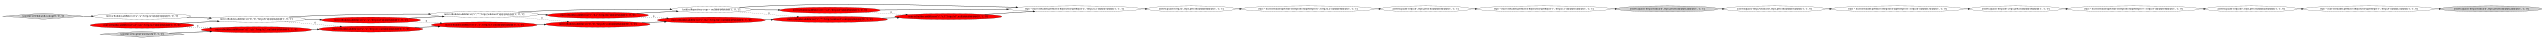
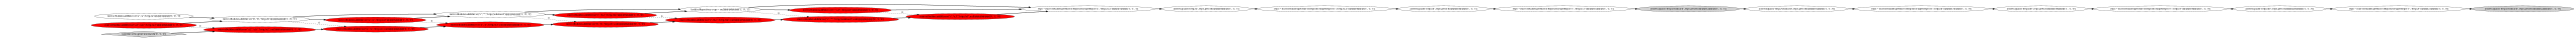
  digraph {
    fontname="Noto Serif"
    rankdir=LR
    node [fillcolor=white fontname="Noto Serif" shape=ellipse style=filled]
    edge [fontname="Noto Serif" style=bold]
    n1 [fillcolor=red label="mirrorBuilder.addMirror(\"a2\",\"a,b\",\"http://a2\")@@@3@@@['1', '0', '0']"]
    n2 [fillcolor=red label="mirrorBuilder.addMirror(\"a2\",\"a,b\",\"http://a2\",null)@@@3@@@['0', '1', '0']"]
    n3 [label="mirrorBuilder.addMirror(\"b\",\"b\",\"http://b\")@@@4@@@['1', '0', '1']"]
    n4 [fillcolor=red label="mirrorBuilder.addMirror(\"a\",\"a\",\"http://a\",null)@@@4@@@['0', '1', '0']"]
    n5 [fillcolor=red label="mirrorBuilder.addMirror(\"a\",\"a\",\"http://a3\")@@@5@@@['1', '0', '0']"]
    n6 [label="mirrorBuilder.addMirror(\"c\",\"*\",\"http://wildcard\")@@@5@@@['1', '0', '1']"]
    n7 [label="repo = mirrorBuilder.getMirrorRepository(getRepo(\"f\",\"http://f\"))@@@21@@@['1', '1', '0']"]
    n8 [fillcolor=lightgray label="assertEquals(\"http://wildcard\",repo.getUrl())@@@22@@@['1', '1', '0']"]
    n9 [fillcolor=red label="mirrorBuilder.addMirror(\"c\",\"*\",\"http://wildcard\",null)@@@8@@@['0', '1', '0']"]
    n10 [fillcolor=red label="mirrorBuilder.addMirror(\"c\",\"e,f\",\"http://ef\",null)@@@9@@@['0', '1', '0']"]
    n11 [label="repo = mirrorBuilder.getMirrorRepository(getRepo(\"a\",\"http://a.a\"))@@@7@@@['1', '1', '1']"]
    n12 [fillcolor=red label="mirrorBuilder.addMirror(\"a\",\"a\",\"http://a3\",null)@@@5@@@['0', '1', '0']"]
    n13 [fillcolor=red label="mirrorBuilder.addMirror(\"b\",\"b\",\"http://b\",null)@@@6@@@['0', '1', '0']"]
    n14 [fillcolor=red label="mirrorBuilder.addMirror(\"c\",\"d,e\",\"http://de\",null)@@@7@@@['0', '1', '0']"]
    n15 [label="assertEquals(\"http://de\",repo.getUrl())@@@18@@@['1', '1', '0']"]
    n16 [label="repo = mirrorBuilder.getMirrorRepository(getRepo(\"e\",\"http://e\"))@@@19@@@['1', '1', '0']"]
    n17 [label="assertEquals(\"http://de\",repo.getUrl())@@@20@@@['1', '1', '0']"]
    n18 [label="repo = mirrorBuilder.getMirrorRepository(getRepo(\"b\",\"http://a.a\"))@@@9@@@['1', '1', '1']"]
    n19 [label="assertEquals(\"http://b\",repo.getUrl())@@@10@@@['1', '1', '1']"]
    n20 [label="repo = mirrorBuilder.getMirrorRepository(getRepo(\"c\",\"http://c.c\"))@@@11@@@['1', '1', '1']"]
    n21 [label="assertEquals(\"http://a\",repo.getUrl())@@@8@@@['1', '1', '1']"]
    n22 [label="assertEquals(\"http://wildcard\",repo.getUrl())@@@16@@@['1', '1', '0']"]
    n23 [label="repo = mirrorBuilder.getMirrorRepository(getRepo(\"d\",\"http://d\"))@@@17@@@['1', '1', '0']"]
-   n24 [fillcolor=lightgray label="testMirrorWildcardLookup['0', '0', '1']" shape=diamond]
    n25 [label="mirrorBuilder.addMirror(\"a\",\"a\",\"http://a\")@@@3@@@['0', '0', '1']"]
    n26 [fillcolor=lightgray label="testMirrorStopOnFirstMatch['0', '1', '0']" shape=diamond]
    n27 [label="ArtifactRepository repo = null@@@6@@@['1', '0', '1']"]
    n28 [fillcolor=red label="mirrorBuilder.addMirror(\"c\",\"d,e\",\"http://de\")@@@7@@@['1', '0', '0']"]
    n29 [fillcolor=lightgray label="assertEquals(\"http://wildcard\",repo.getUrl())@@@12@@@['1', '1', '1']"]
    n30 [fillcolor=red label="mirrorBuilder.addMirror(\"c\",\"e,f\",\"http://ef\")@@@9@@@['1', '0', '0']"]
    n1 -> n2 [label=0 style=dashed]
    n1 -> n3
    n2 -> n4
    n3 -> n4 [label=0 style=dashed]
    n3 -> n5
    n3 -> n6
    n4 -> n12
    n5 -> n6
    n5 -> n12 [label=0 style=dashed]
    n6 -> n13 [label=0 style=dashed]
    n6 -> n27
    n6 -> n28
    n7 -> n8
    n9 -> n10
    n10 -> n11
    n11 -> n21
    n12 -> n13
    n13 -> n14
    n14 -> n9
    n15 -> n16
    n16 -> n17
    n17 -> n7
    n18 -> n19
    n19 -> n20
    n20 -> n29
    n21 -> n18
    n22 -> n23
    n23 -> n15
-   n24 -> n25
    n25 -> n3
    n26 -> n2
    n27 -> n9 [label=0 style=dashed]
    n27 -> n11
    n27 -> n30
    n28 -> n14 [label=0 style=dashed]
    n28 -> n27
    n29 -> n22
    n30 -> n10 [label=0 style=dashed]
    n30 -> n11
  }
